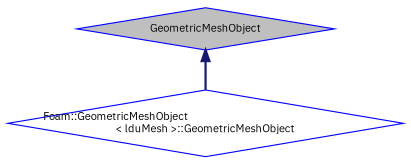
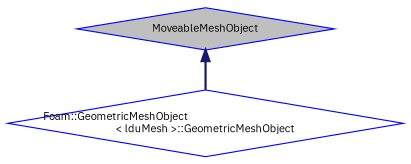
  digraph {
    rankdir=TB
    fontname="IBM Plex Sans"
    node [color=blue fontname="IBM Plex Sans" fontsize=10 shape=diamond]
-   n1 [fillcolor=grey75 fontcolor=black height=0.2 label=GeometricMeshObject style=filled width=0.4]
+   n1 [fillcolor=grey75 fontcolor=black height=0.2 label=MoveableMeshObject style=filled width=0.4]
    n2 [height=0.2 label="Foam::GeometricMeshObject\l\< lduMesh \>::GeometricMeshObject" width=0.4]
    n1 -> n2 [color=midnightblue dir=back fontname="IBM Plex Sans" fontsize=10 labelfontname=Helvetica labelfontsize=10 style=bold]
  }
